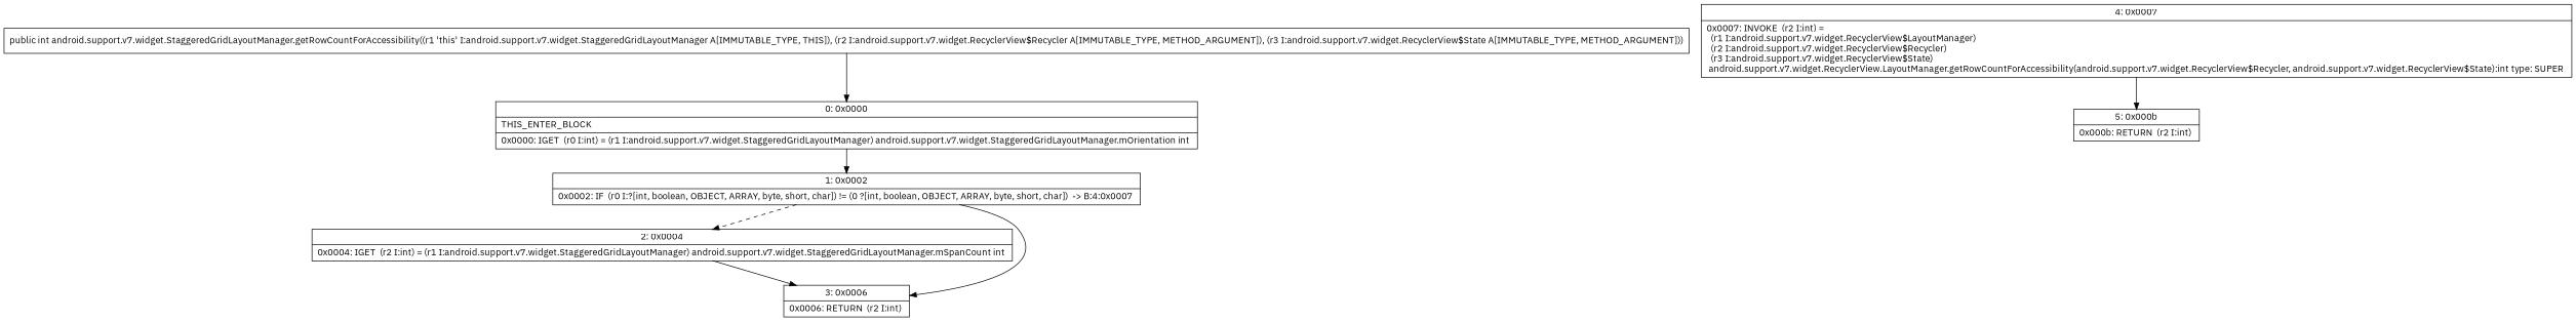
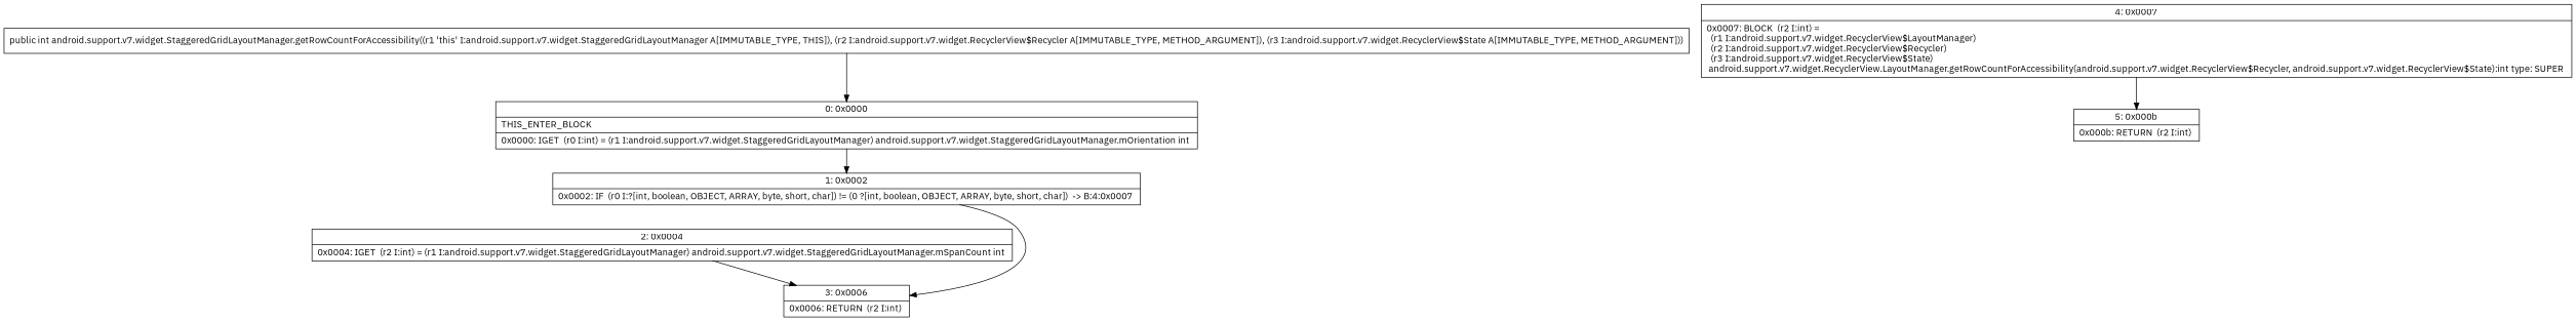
  digraph {
    fontname="IBM Plex Sans"
    node [fontname="IBM Plex Sans" shape=record]
    edge [fontname="IBM Plex Sans"]
    n1 [label="{0\:\ 0x0000|THIS_ENTER_BLOCK\l|0x0000: IGET  (r0 I:int) = (r1 I:android.support.v7.widget.StaggeredGridLayoutManager) android.support.v7.widget.StaggeredGridLayoutManager.mOrientation int \l}"]
    n2 [label="{1\:\ 0x0002|0x0002: IF  (r0 I:?[int, boolean, OBJECT, ARRAY, byte, short, char]) != (0 ?[int, boolean, OBJECT, ARRAY, byte, short, char])  \-\> B:4:0x0007 \l}"]
    n3 [label="{2\:\ 0x0004|0x0004: IGET  (r2 I:int) = (r1 I:android.support.v7.widget.StaggeredGridLayoutManager) android.support.v7.widget.StaggeredGridLayoutManager.mSpanCount int \l}"]
    n4 [label="{3\:\ 0x0006|0x0006: RETURN  (r2 I:int) \l}"]
-   n5 [label="{4\:\ 0x0007|0x0007: INVOKE  (r2 I:int) = \l  (r1 I:android.support.v7.widget.RecyclerView$LayoutManager)\l  (r2 I:android.support.v7.widget.RecyclerView$Recycler)\l  (r3 I:android.support.v7.widget.RecyclerView$State)\l android.support.v7.widget.RecyclerView.LayoutManager.getRowCountForAccessibility(android.support.v7.widget.RecyclerView$Recycler, android.support.v7.widget.RecyclerView$State):int type: SUPER \l}"]
+   n5 [label="{4\:\ 0x0007|0x0007: BLOCK  (r2 I:int) = \l  (r1 I:android.support.v7.widget.RecyclerView$LayoutManager)\l  (r2 I:android.support.v7.widget.RecyclerView$Recycler)\l  (r3 I:android.support.v7.widget.RecyclerView$State)\l android.support.v7.widget.RecyclerView.LayoutManager.getRowCountForAccessibility(android.support.v7.widget.RecyclerView$Recycler, android.support.v7.widget.RecyclerView$State):int type: SUPER \l}"]
    n6 [label="{5\:\ 0x000b|0x000b: RETURN  (r2 I:int) \l}"]
    n7 [label="{public int android.support.v7.widget.StaggeredGridLayoutManager.getRowCountForAccessibility((r1 'this' I:android.support.v7.widget.StaggeredGridLayoutManager A[IMMUTABLE_TYPE, THIS]), (r2 I:android.support.v7.widget.RecyclerView$Recycler A[IMMUTABLE_TYPE, METHOD_ARGUMENT]), (r3 I:android.support.v7.widget.RecyclerView$State A[IMMUTABLE_TYPE, METHOD_ARGUMENT])) }"]
    n1 -> n2
-   n2 -> n3 [style=dashed]
    n2 -> n4
    n3 -> n4
    n5 -> n6
    n7 -> n1
  }
